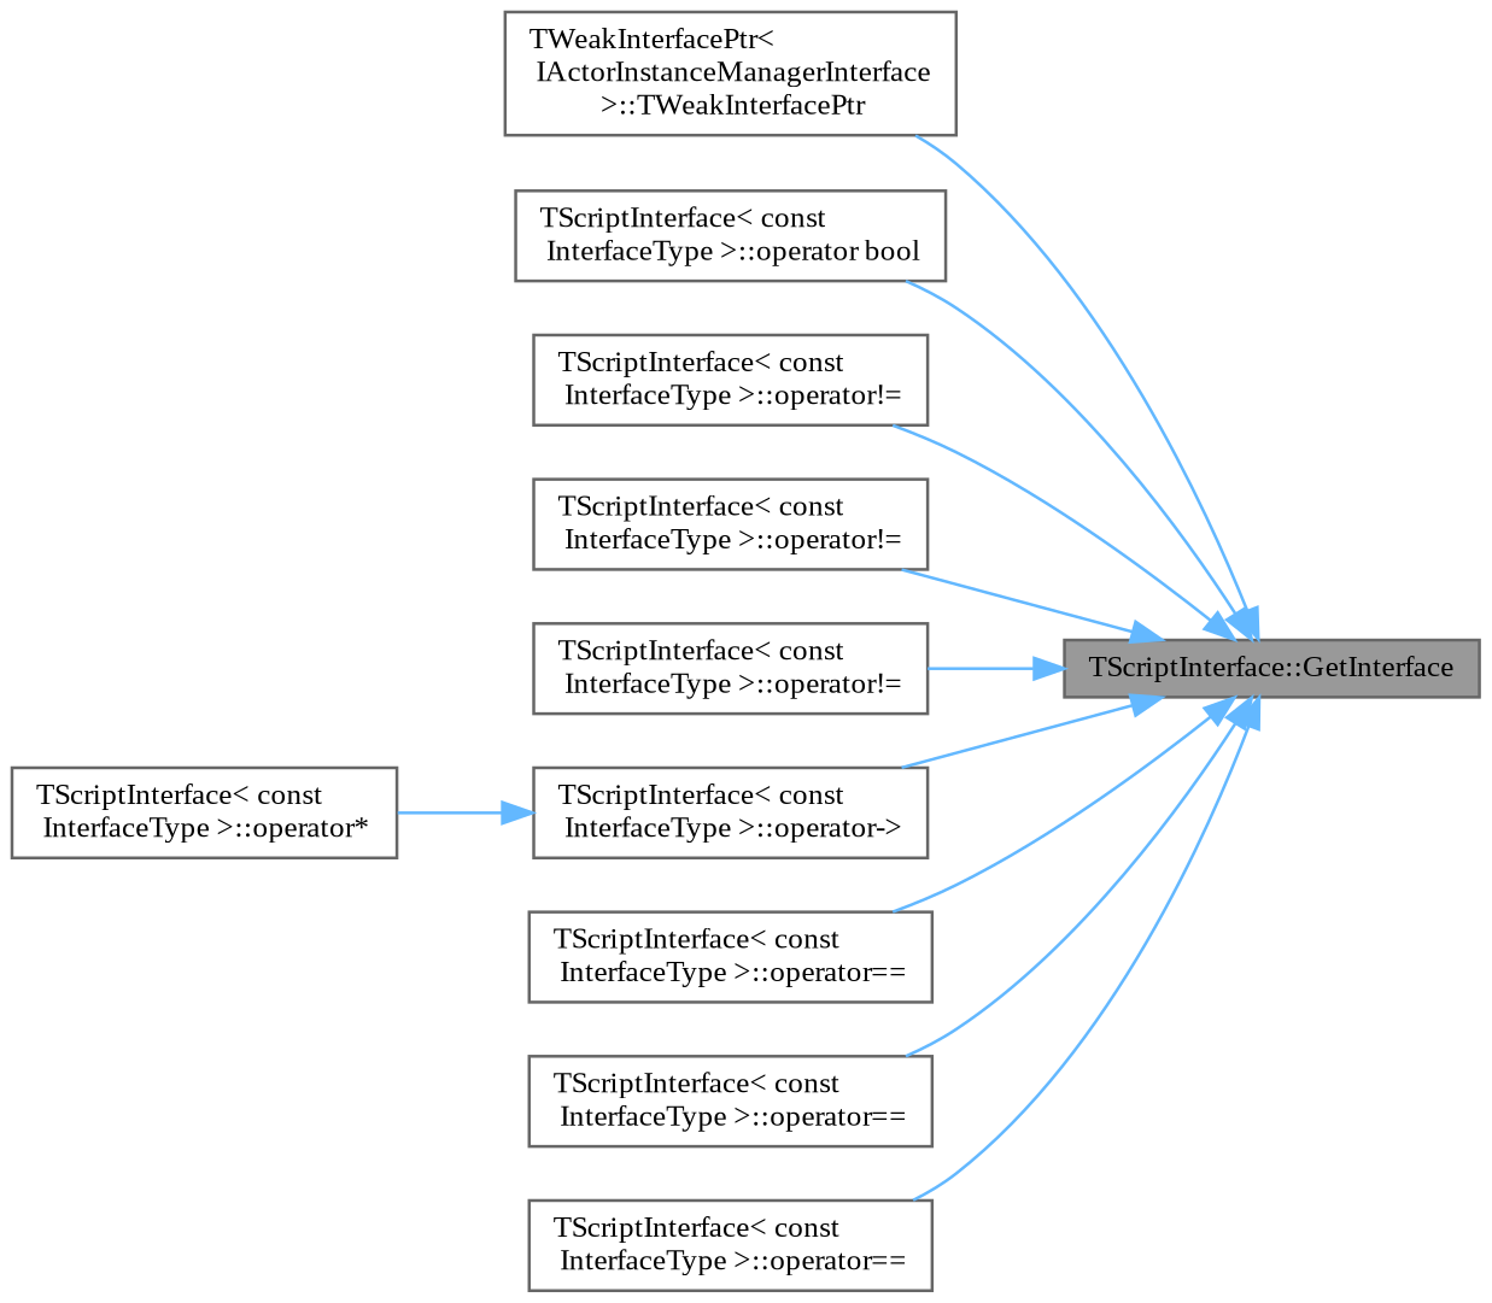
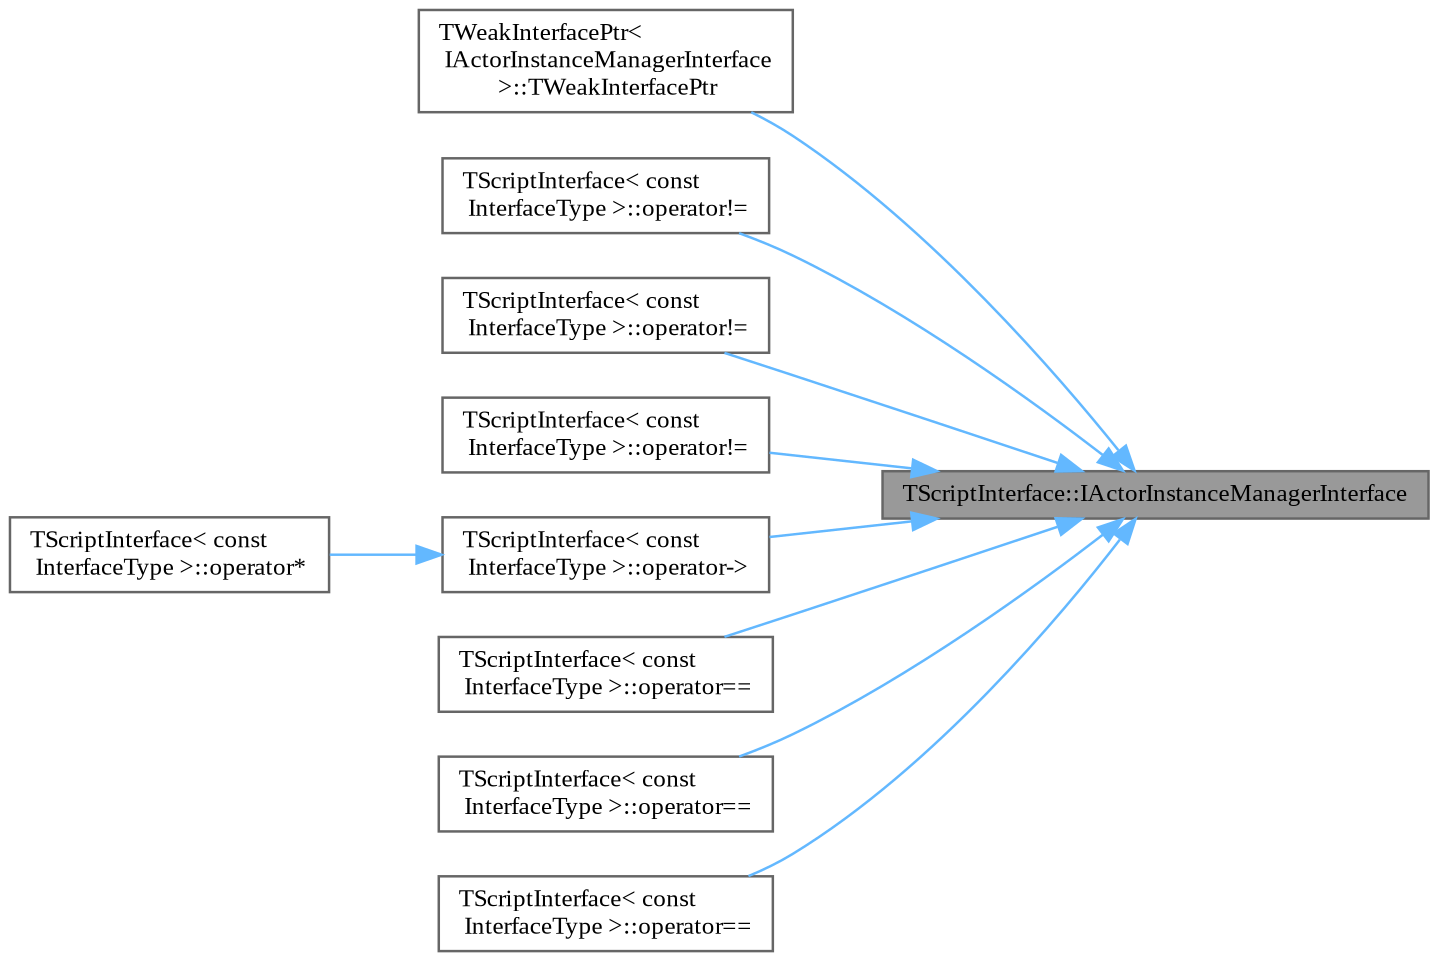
  digraph {
    fontname="Liberation Serif"
    rankdir=RL
    node [color=grey40 fillcolor=white fontname="Liberation Serif" fontsize=10 shape=box style=filled]
    edge [color=steelblue1 dir=back fontname="Liberation Serif" fontsize=10 labelfontname=Helvetica labelfontsize=10 style=solid]
-   n1 [color=gray40 fillcolor=grey60 fontcolor=black height=0.2 label="TScriptInterface::GetInterface" width=0.4]
+   n1 [color=gray40 fillcolor=grey60 fontcolor=black height=0.2 label="TScriptInterface::IActorInstanceManagerInterface" width=0.4]
    n2 [height=0.2 label="TWeakInterfacePtr\<\l IActorInstanceManagerInterface\l \>::TWeakInterfacePtr" width=0.4]
-   n3 [height=0.2 label="TScriptInterface\< const\l InterfaceType \>::operator bool" width=0.4]
    n4 [height=0.2 label="TScriptInterface\< const\l InterfaceType \>::operator!=" width=0.4]
    n5 [height=0.2 label="TScriptInterface\< const\l InterfaceType \>::operator!=" width=0.4]
    n6 [height=0.2 label="TScriptInterface\< const\l InterfaceType \>::operator!=" width=0.4]
    n7 [height=0.2 label="TScriptInterface\< const\l InterfaceType \>::operator-\>" width=0.4]
    n8 [height=0.2 label="TScriptInterface\< const\l InterfaceType \>::operator==" width=0.4]
    n9 [height=0.2 label="TScriptInterface\< const\l InterfaceType \>::operator==" width=0.4]
    n10 [height=0.2 label="TScriptInterface\< const\l InterfaceType \>::operator==" width=0.4]
    n11 [height=0.2 label="TScriptInterface\< const\l InterfaceType \>::operator*" width=0.4]
    n1 -> n2
-   n1 -> n3
    n1 -> n4
    n1 -> n5
    n1 -> n6
    n1 -> n7
    n1 -> n8
    n1 -> n9
    n1 -> n10
    n7 -> n11
  }
